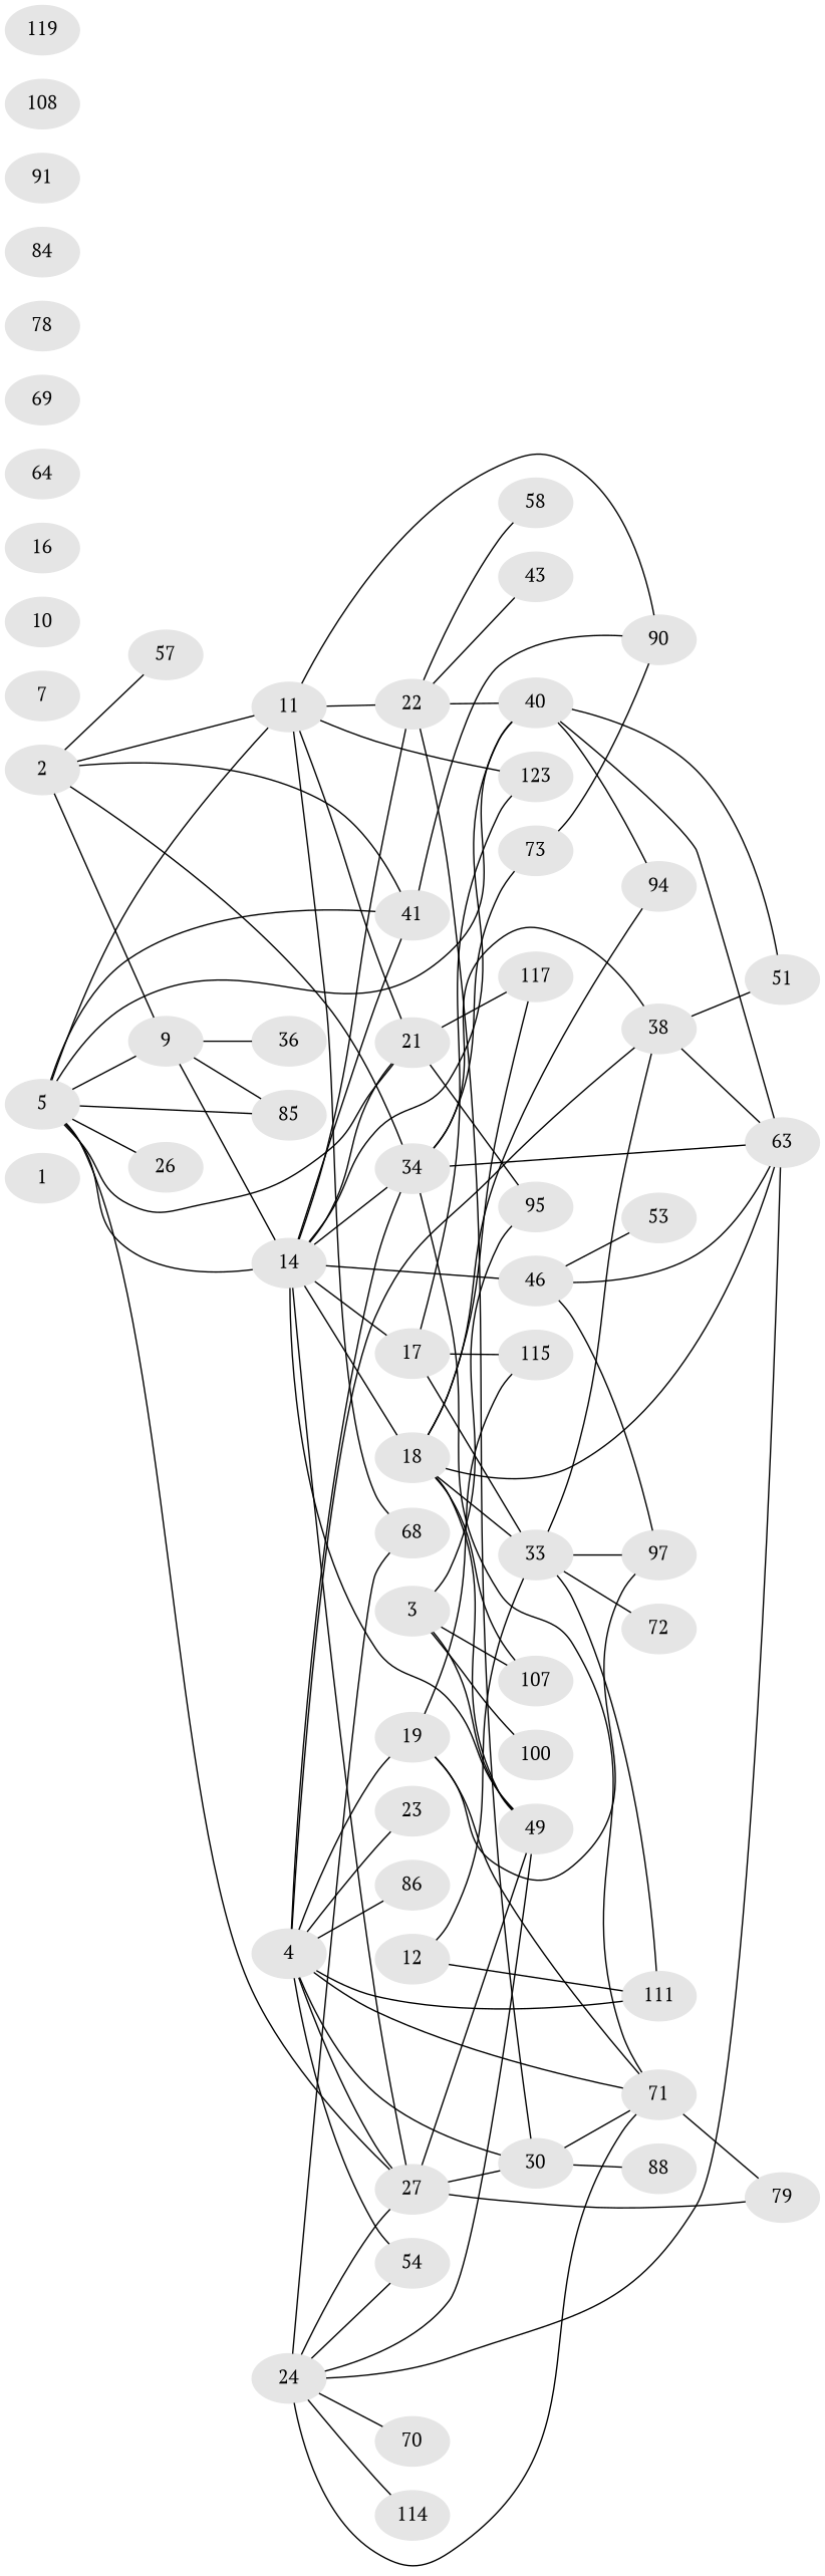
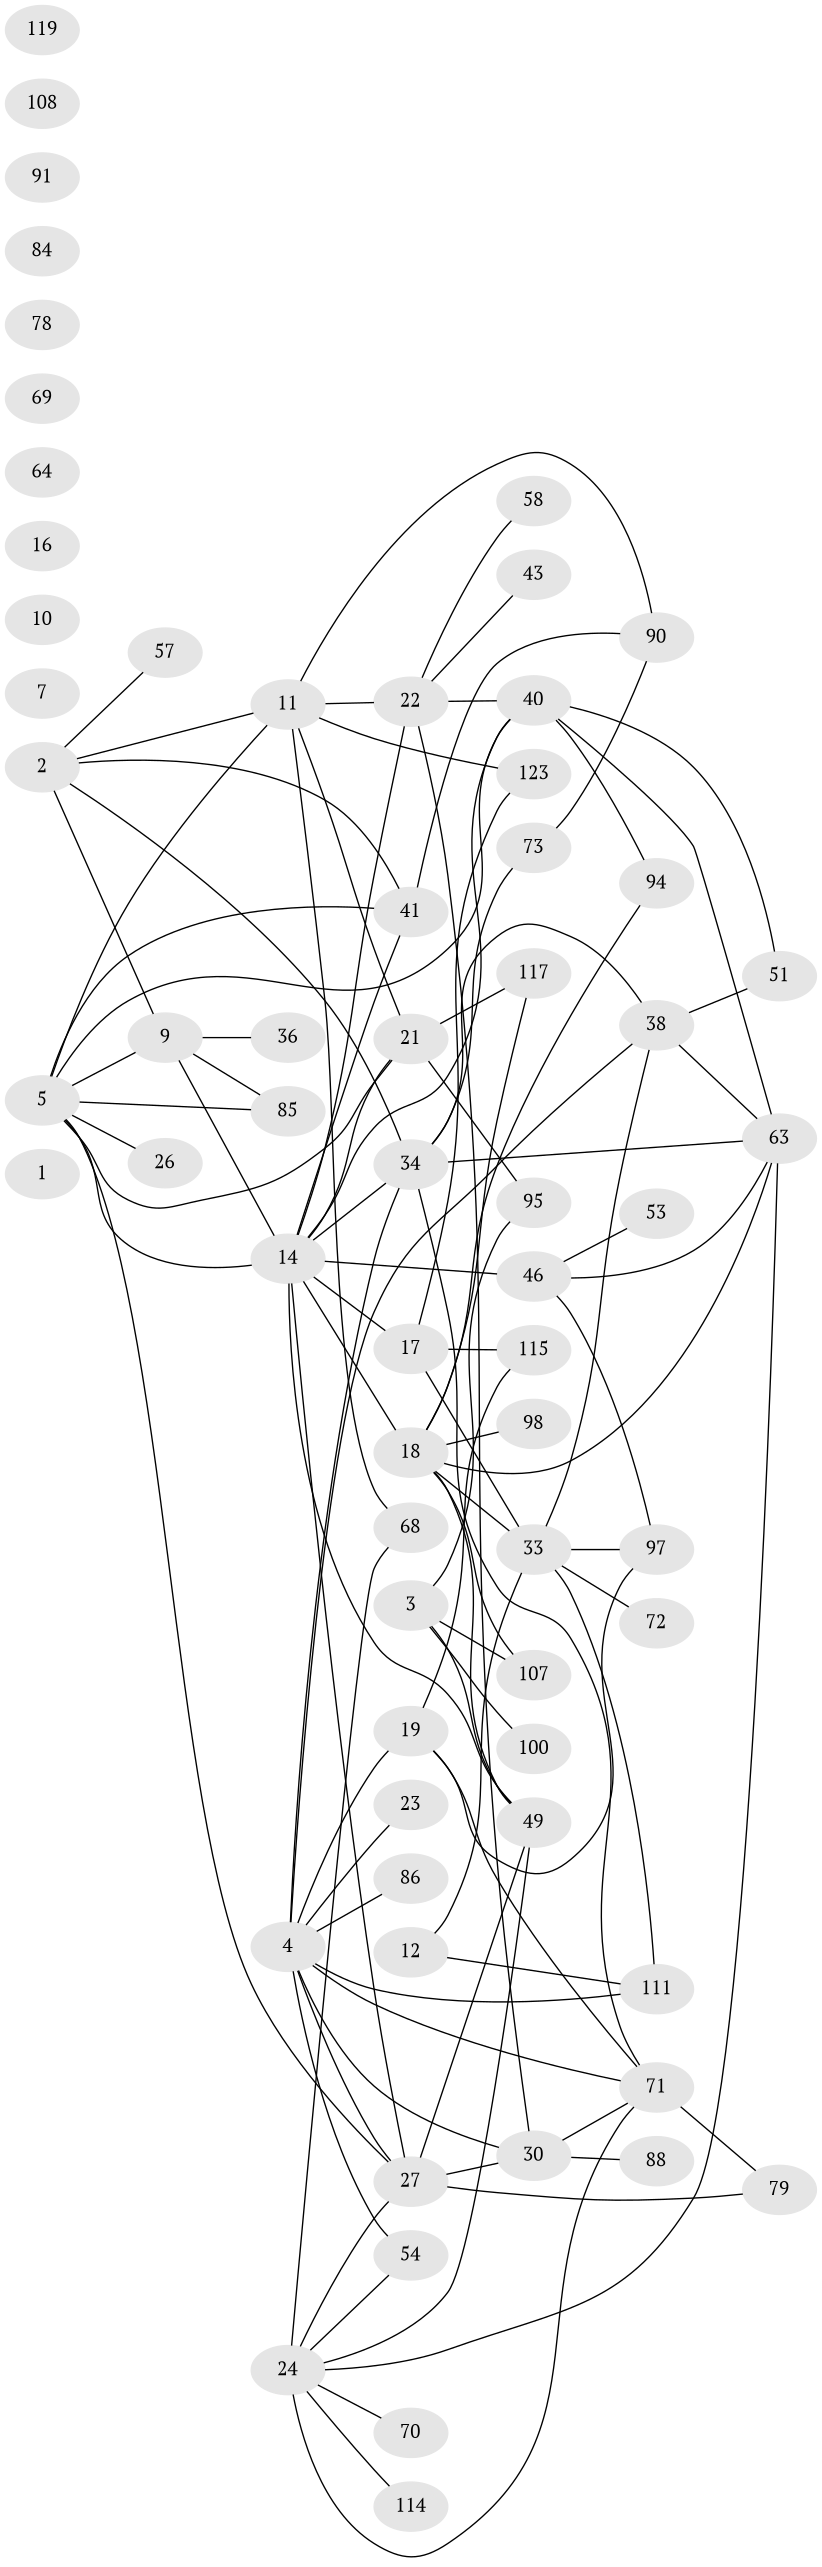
  graph {
    fontname="PT Serif"
    rankdir=LR
    node [color=gray90 fontname="PT Serif" style=filled]
    edge [fontname="PT Serif"]
    1
    2 [super="+76+82"]
    9 [super="+13+65"]
    11 [super="+89+120"]
    34 [super="+52+60+74+122"]
    41 [super="+80"]
    57
    14 [super="+28+50+116+118"]
    85
    36
    21 [super="+43+93"]
    22 [super="+77+124"]
    68
    90 [super="+121"]
    123
    38 [super="+39+87"]
    63 [super="+101+105"]
    71 [super="+103"]
    73 [super="+75"]
    3 [super="+96"]
    49
    95
    100
    107
    4 [super="+8+15+20+25"]
    19 [super="+44+61"]
    23
    27 [super="+104+106+109"]
    30 [super="+47+112"]
    54
    86
    111
    115
    97
    79
    88
    51
    5 [super="+6+31+37+48"]
    26 [super="+66"]
    40 [super="+99"]
    17 [super="+55+59"]
    18 [super="+35+102"]
    46 [super="+56+113"]
    117
    94
    7
    10
    58 [super="+62"]
    n49 [label=43]
    12 [super="+42+110"]
    33 [super="+45+81+92"]
    72
+   98
    53
    16
    24 [super="+29+32+67"]
    70
    114
    64
    69
    78
    84
    91
    108
    119
    2 -- 9
    2 -- 11
    2 -- 34
    2 -- 41
    2 -- 57
    9 -- 14
    9 -- 85 [weight=2]
    9 -- 36
    11 -- 21
    11 -- 22
    11 -- 68
    11 -- 90
    11 -- 123
    34 -- 38
    34 -- 63
    34 -- 71 [weight=2]
    34 -- 73
    41 -- 90
    14 -- 34
    14 -- 41 [weight=3]
    14 -- 21
    14 -- 22
    14 -- 49
    14 -- 27 [weight=2]
    14 -- 40
    14 -- 17
    14 -- 18
    14 -- 46
    21 -- 95
    21 -- 117
    22 -- 30
    22 -- 40
    22 -- 58
    22 -- n49
    38 -- 63
    38 -- 51
    71 -- 79
    73 -- 90
    3 -- 49
    3 -- 95
    3 -- 100
    3 -- 107
    4 -- 34
    4 -- 38
    4 -- 71
    4 -- 19
    4 -- 23 [weight=2]
    4 -- 27
    4 -- 30 [weight=2]
    4 -- 54
    4 -- 86
    4 -- 111
    19 -- 71
    19 -- 115
    19 -- 97
    27 -- 49
    27 -- 30
    27 -- 79
    30 -- 71
    30 -- 88 [weight=2]
    5 -- 9
    5 -- 11
    5 -- 41
    5 -- 14
    5 -- 85
    5 -- 21
    5 -- 27
    5 -- 26
    5 -- 40
    40 -- 63
    40 -- 51
    40 -- 94
    17 -- 123
    17 -- 115
    17 -- 33
    18 -- 63
    18 -- 49
    18 -- 107
    18 -- 117
    18 -- 94
    18 -- 33
+   18 -- 98
    46 -- 63
    46 -- 97
    46 -- 53
    12 -- 111
    12 -- 33
    33 -- 38
    33 -- 111
    33 -- 97
    33 -- 72
    24 -- 68
    24 -- 63
    24 -- 71 [weight=2]
    24 -- 49
    24 -- 27
    24 -- 54
    24 -- 70
    24 -- 114
  }
